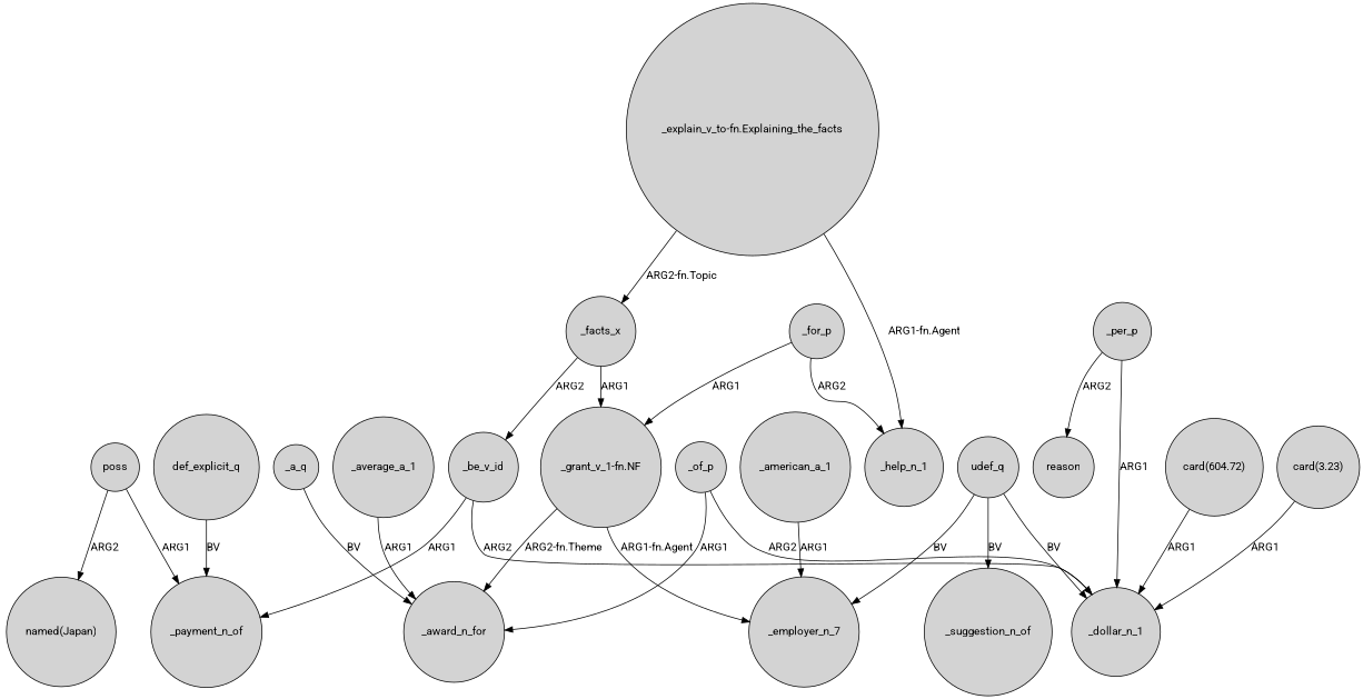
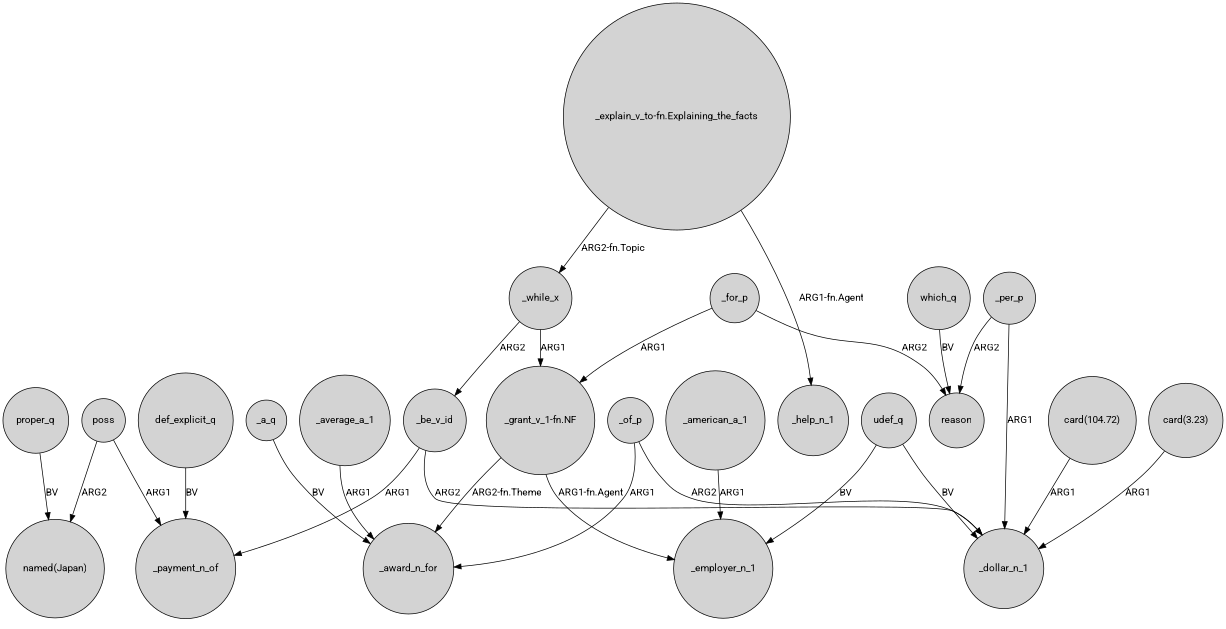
  digraph {
    fontname=Roboto
    node [fontname=Roboto shape=circle style=filled]
    edge [fontname=Roboto]
    "card(3.23)"
    _dollar_n_1
    "_explain_v_to-fn.Explaining_the_facts"
    _help_n_1
-   _while_x [label=_facts_x]
+   _while_x
    _be_v_id
    "_grant_v_1-fn.NF"
    _payment_n_of
    _award_n_for
-   _employer_n_1 [label=_employer_n_7]
+   _employer_n_1
    _for_p
    reason
+   proper_q
    "named(Japan)"
    udef_q
-   _suggestion_n_of
    poss
+   which_q
    _american_a_1
    _per_p
    _of_p
    def_explicit_q
    _average_a_1
    _a_q
-   "card(604.72)"
+   "card(604.72)" [label="card(104.72)"]
    "card(3.23)" -> _dollar_n_1 [label=ARG1]
    "_explain_v_to-fn.Explaining_the_facts" -> _help_n_1 [label="ARG1-fn.Agent"]
    "_explain_v_to-fn.Explaining_the_facts" -> _while_x [label="ARG2-fn.Topic"]
    _while_x -> _be_v_id [label=ARG2]
    _while_x -> "_grant_v_1-fn.NF" [label=ARG1]
    _be_v_id -> _dollar_n_1 [label=ARG2]
    _be_v_id -> _payment_n_of [label=ARG1]
    "_grant_v_1-fn.NF" -> _award_n_for [label="ARG2-fn.Theme"]
    "_grant_v_1-fn.NF" -> _employer_n_1 [label="ARG1-fn.Agent"]
    _for_p -> "_grant_v_1-fn.NF" [label=ARG1]
-   _for_p -> _help_n_1 [label=ARG2]
+   _for_p -> reason [label=ARG2]
+   proper_q -> "named(Japan)" [label=BV]
    udef_q -> _dollar_n_1 [label=BV]
    udef_q -> _employer_n_1 [label=BV]
-   udef_q -> _suggestion_n_of [label=BV]
    poss -> _payment_n_of [label=ARG1]
    poss -> "named(Japan)" [label=ARG2]
+   which_q -> reason [label=BV]
    _american_a_1 -> _employer_n_1 [label=ARG1]
    _per_p -> _dollar_n_1 [label=ARG1]
    _per_p -> reason [label=ARG2]
    _of_p -> _dollar_n_1 [label=ARG2]
    _of_p -> _award_n_for [label=ARG1]
    def_explicit_q -> _payment_n_of [label=BV]
    _average_a_1 -> _award_n_for [label=ARG1]
    _a_q -> _award_n_for [label=BV]
    "card(604.72)" -> _dollar_n_1 [label=ARG1]
  }
